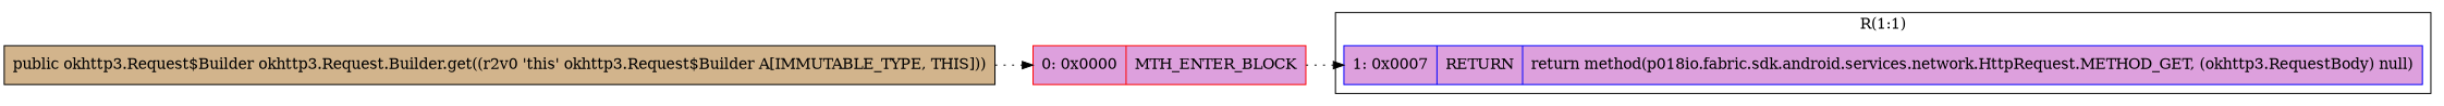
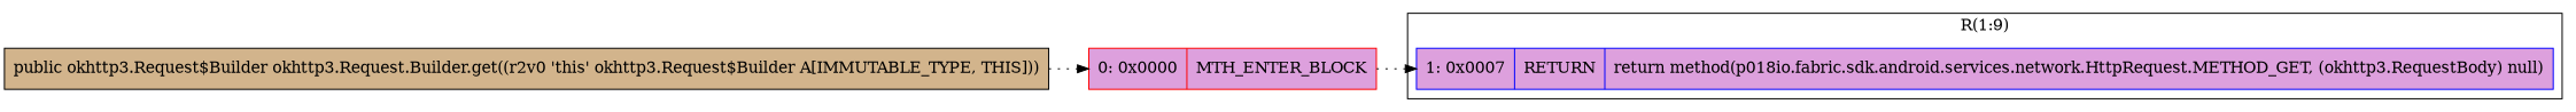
  digraph {
    rankdir=LR
    node [shape=record style=filled fillcolor=plum]
    edge [style=dotted]
    n1 [color=blue label="{1\:\ 0x0007|RETURN\l|return method(p018io.fabric.sdk.android.services.network.HttpRequest.METHOD_GET, (okhttp3.RequestBody) null)\l}"]
    n2 [color=red label="{0\:\ 0x0000|MTH_ENTER_BLOCK\l}"]
    n3 [label="{public okhttp3.Request$Builder okhttp3.Request.Builder.get((r2v0 'this' okhttp3.Request$Builder A[IMMUTABLE_TYPE, THIS])) }" fillcolor=tan]
    subgraph cluster_1 {
-     label="R(1:1)"
+     label="R(1:9)"
      n1
    }
    n2 -> n1
    n3 -> n2
  }
